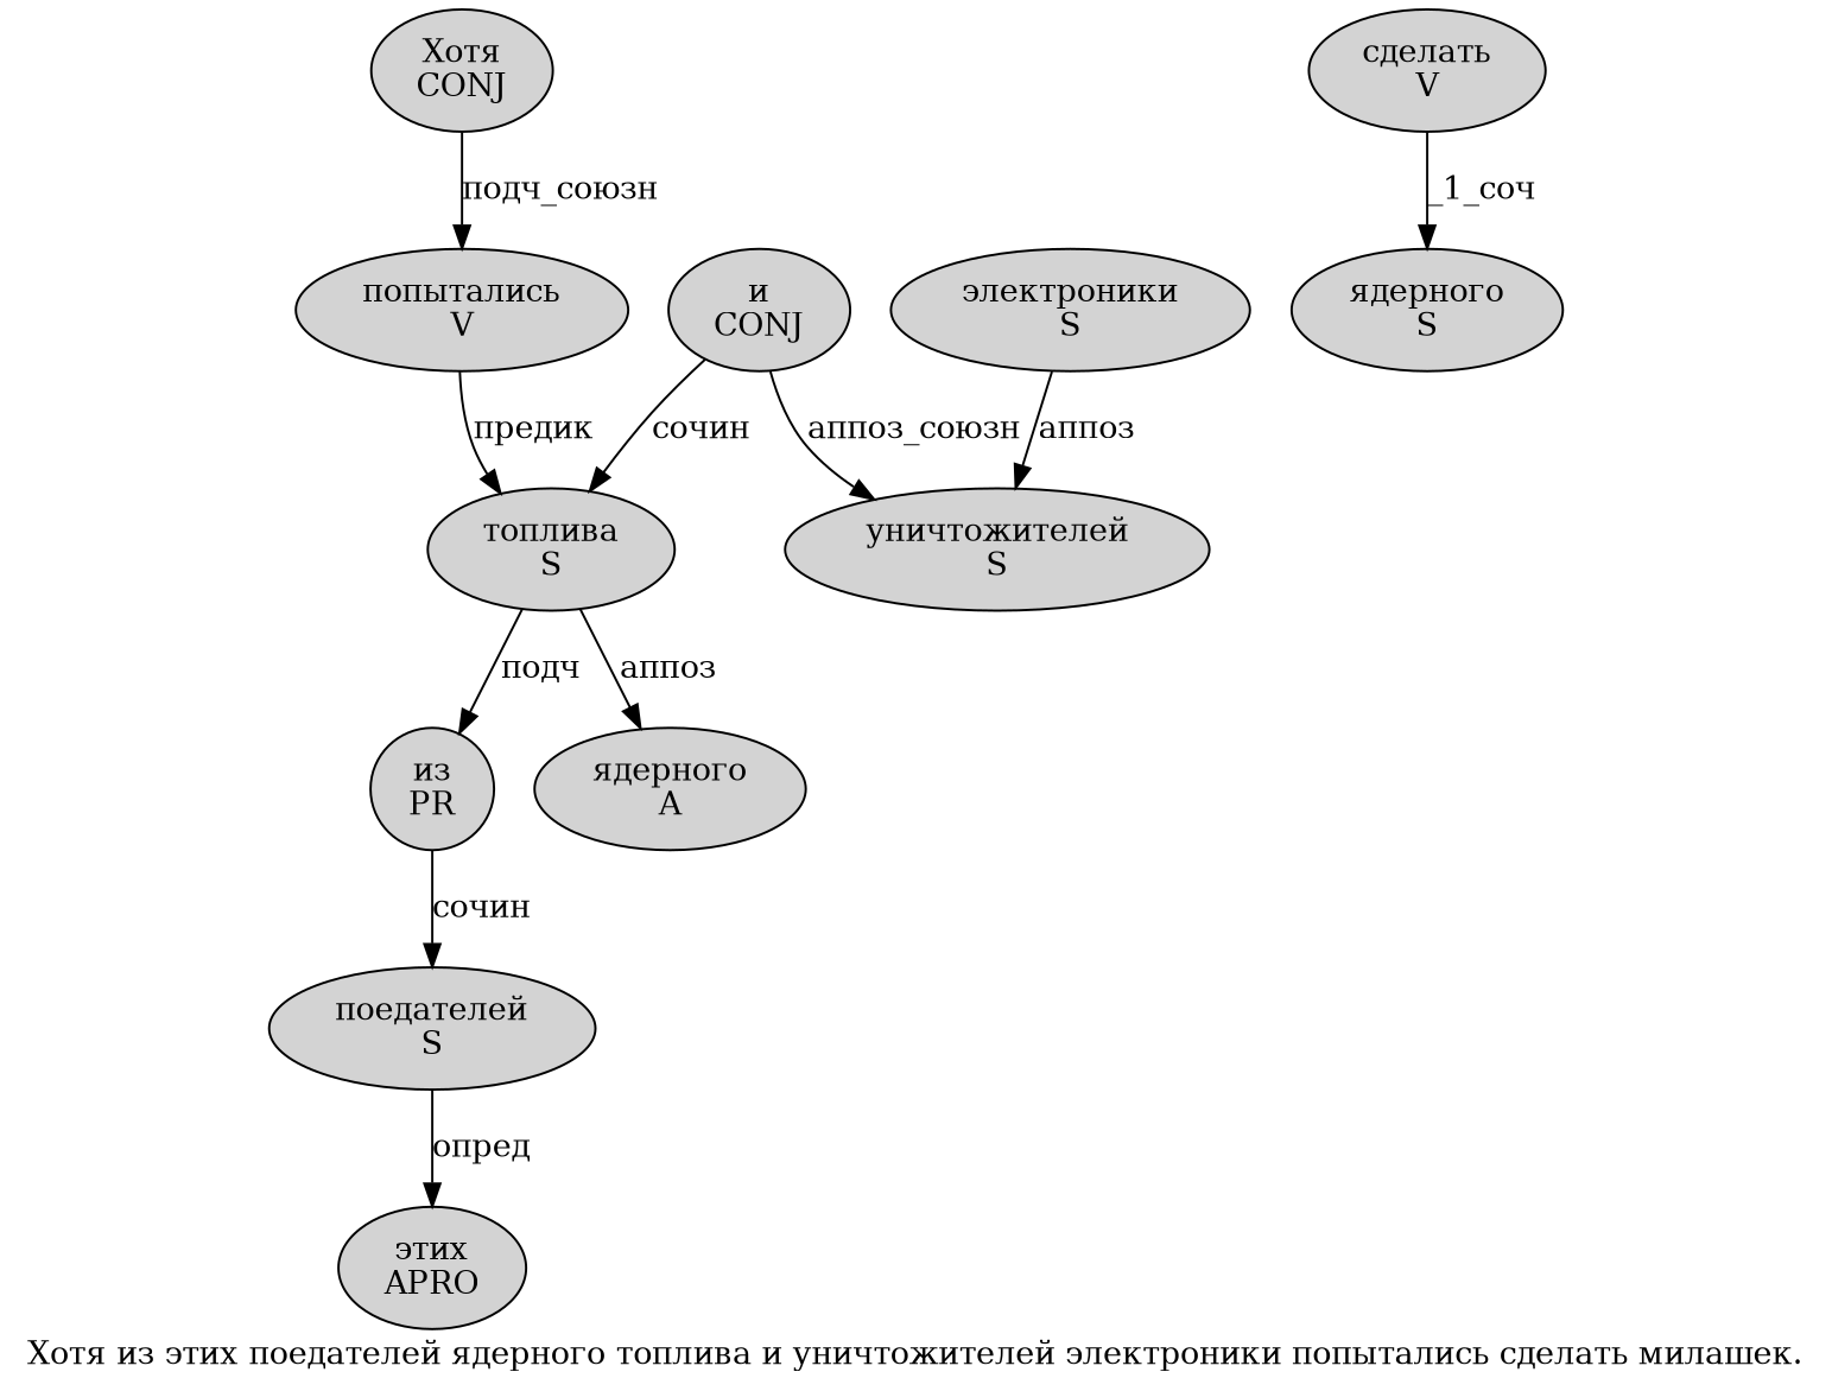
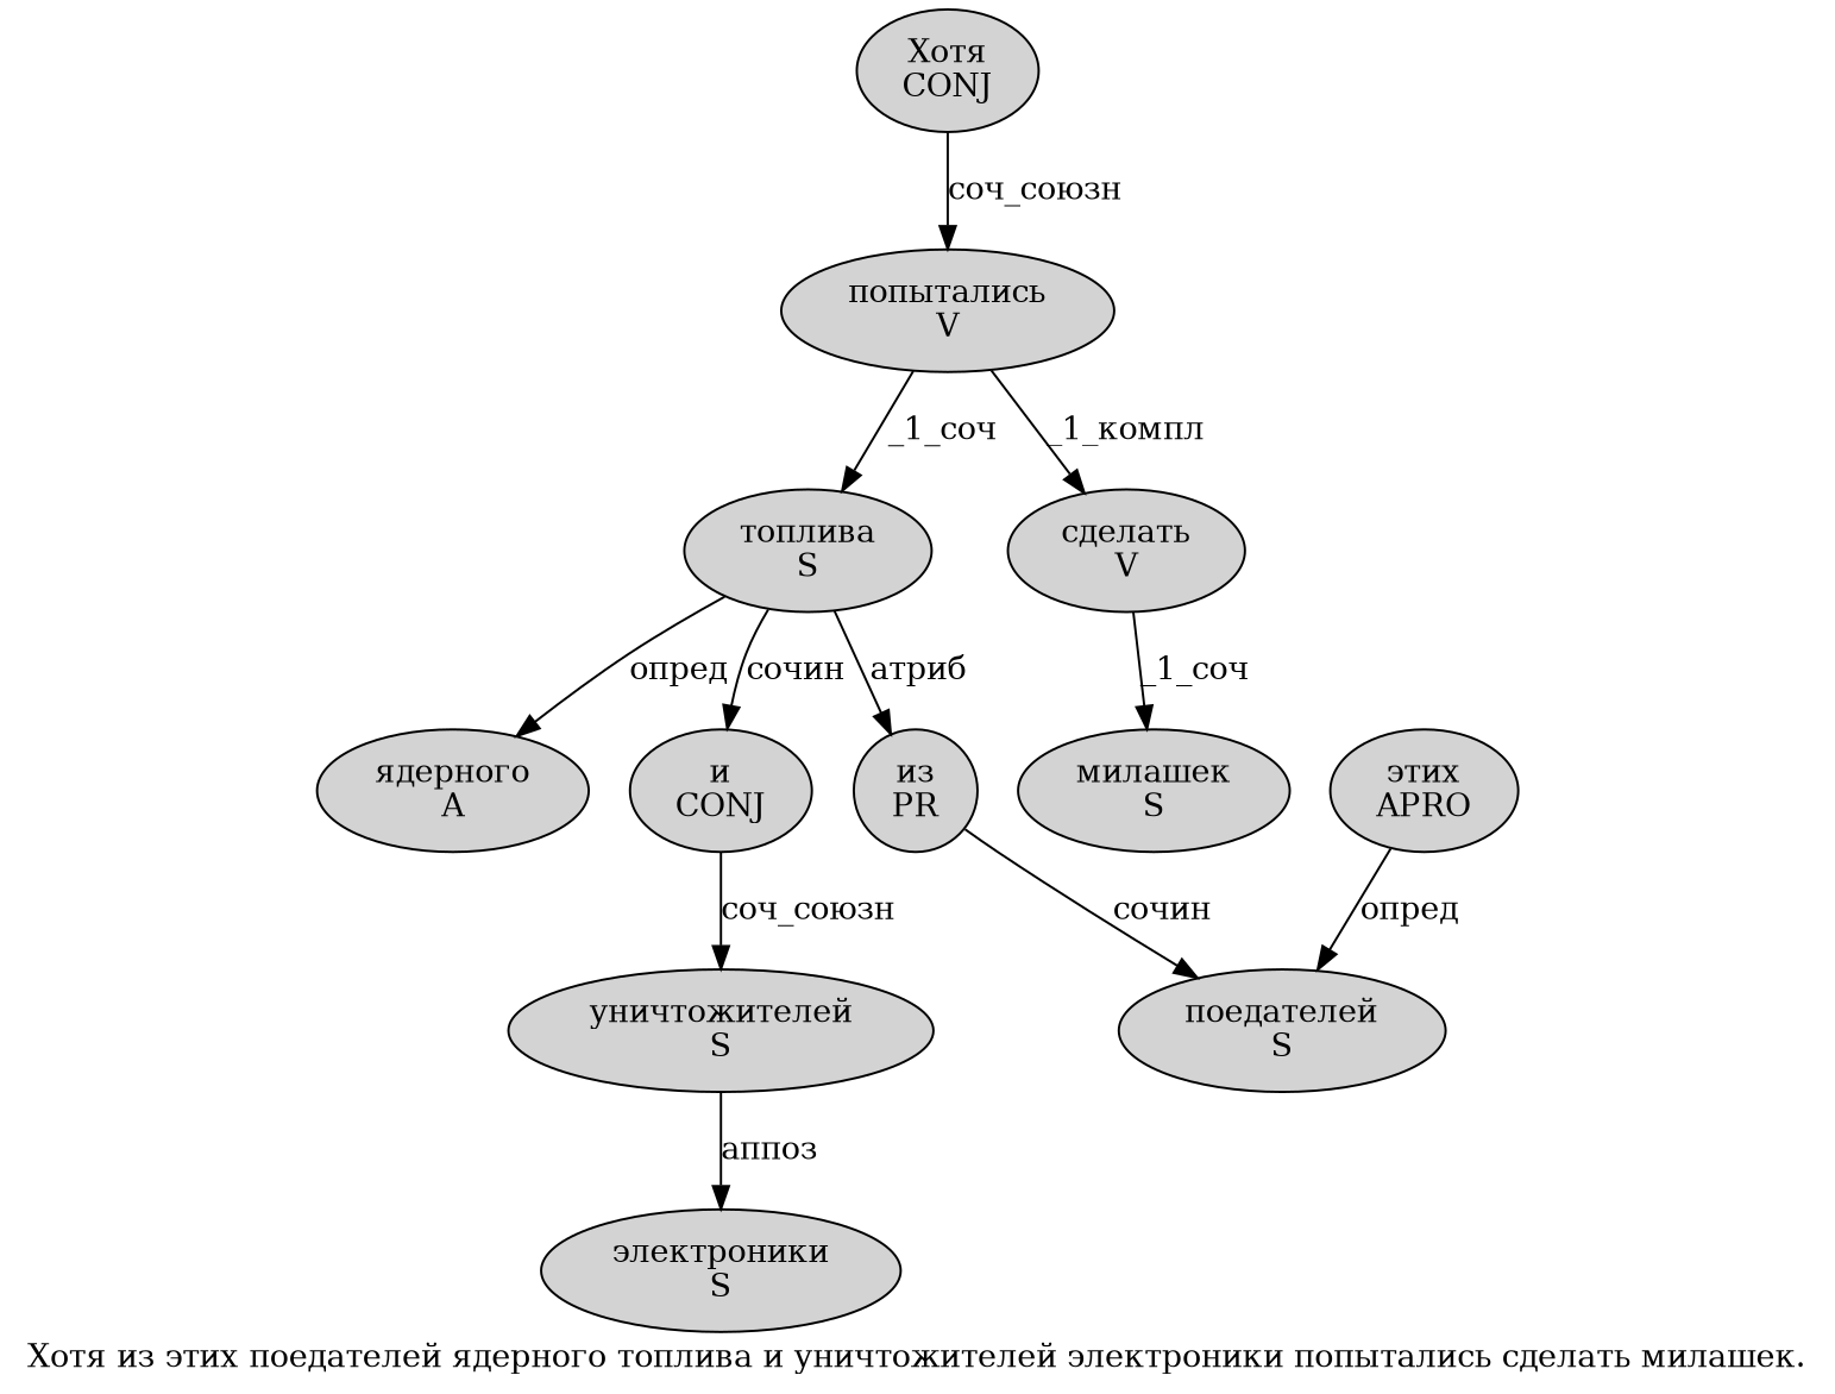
  digraph {
    fontname="DejaVu Serif"
    label="Хотя из этих поедателей ядерного топлива и уничтожителей электроники попытались сделать милашек."
    node [fillcolor=lightgray fontname="DejaVu Serif" penwidth=1 shape=ellipse style=filled]
    edge [fontname="DejaVu Serif"]
    n1 [label="Хотя\nCONJ"]
    n2 [label="попытались\nV"]
    n3 [label="топлива\nS"]
    n4 [label="сделать\nV"]
    n5 [label="из\nPR"]
    n6 [label="поедателей\nS"]
    n7 [label="этих\nAPRO"]
    n8 [label="ядерного\nA"]
    n9 [label="и\nCONJ"]
    n10 [label="уничтожителей\nS"]
    n11 [label="электроники\nS"]
-   n12 [label="ядерного\nS"]
-   n1 -> n2 [label="подч_союзн"]
-   n2 -> n3 [label="предик"]
-   n3 -> n5 [label="подч"]
-   n3 -> n8 [label="аппоз"]
-   n9 -> n3 [label="сочин"]
+   n12 [label="милашек\nS"]
+   n1 -> n2 [label="соч_союзн"]
+   n2 -> n3 [label="_1_соч"]
+   n2 -> n4 [label="_1_компл"]
+   n3 -> n5 [label="атриб"]
+   n3 -> n8 [label="опред"]
+   n3 -> n9 [label="сочин"]
    n4 -> n12 [label="_1_соч"]
    n5 -> n6 [label="сочин"]
-   n6 -> n7 [label="опред"]
-   n9 -> n10 [label="аппоз_союзн"]
-   n11 -> n10 [label="аппоз"]
+   n7 -> n6 [label="опред"]
+   n9 -> n10 [label="соч_союзн"]
+   n10 -> n11 [label="аппоз"]
  }
